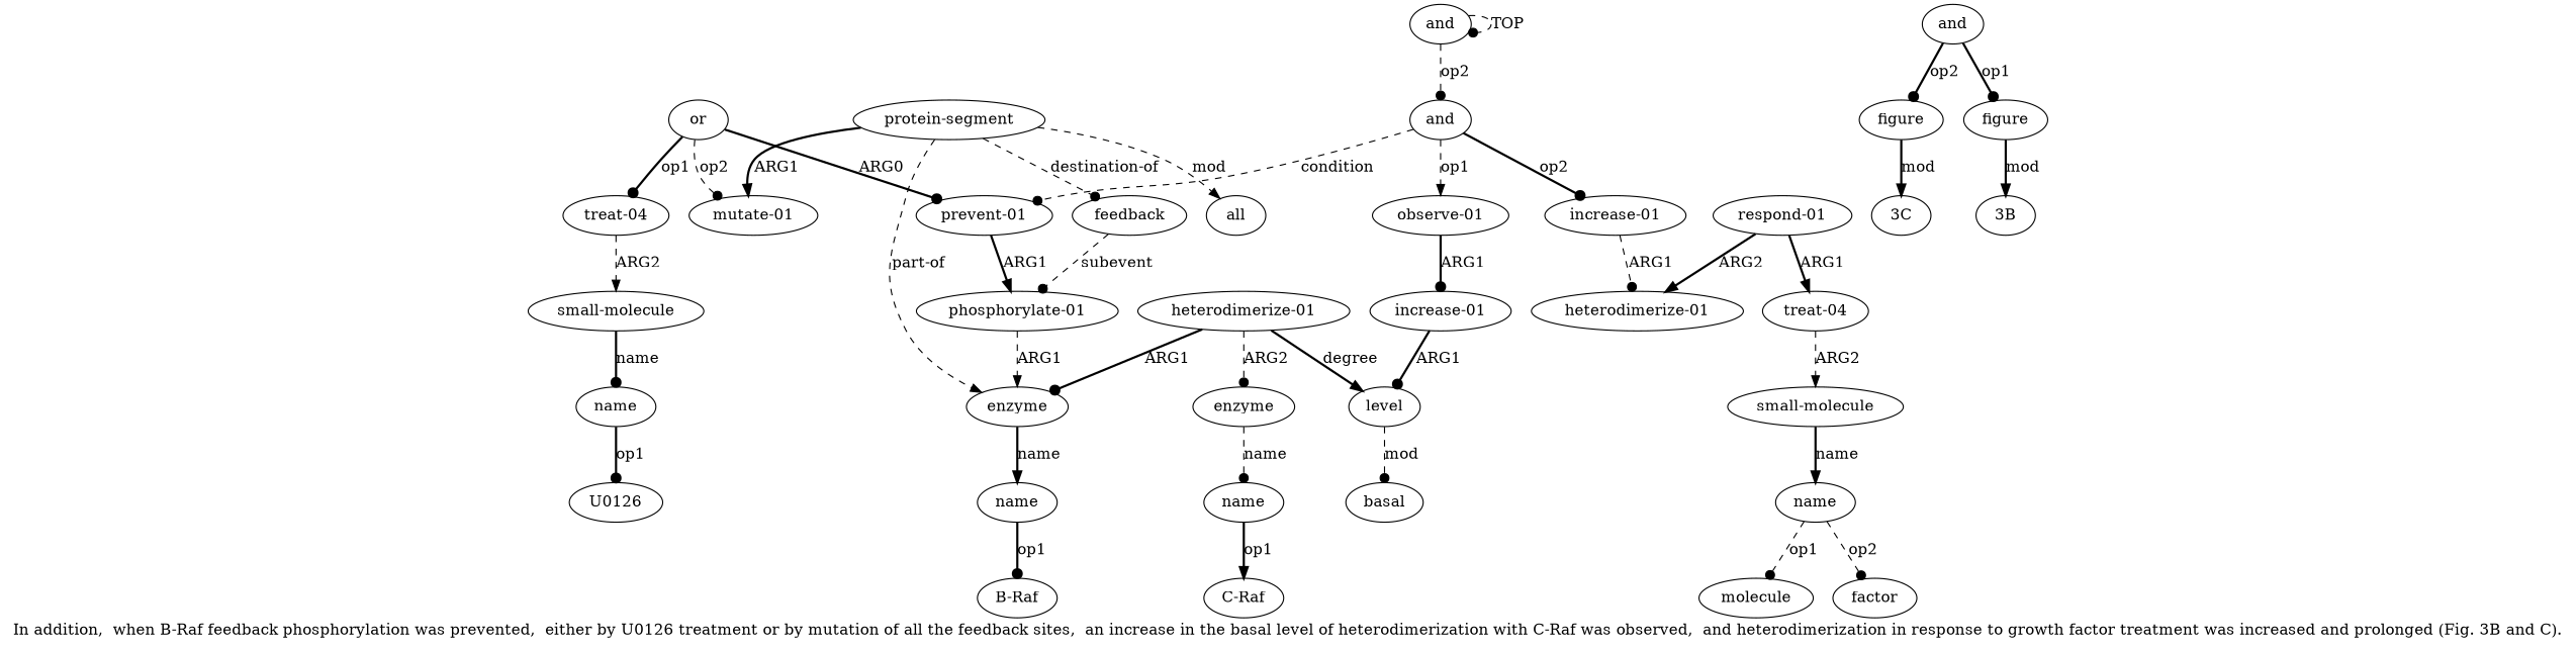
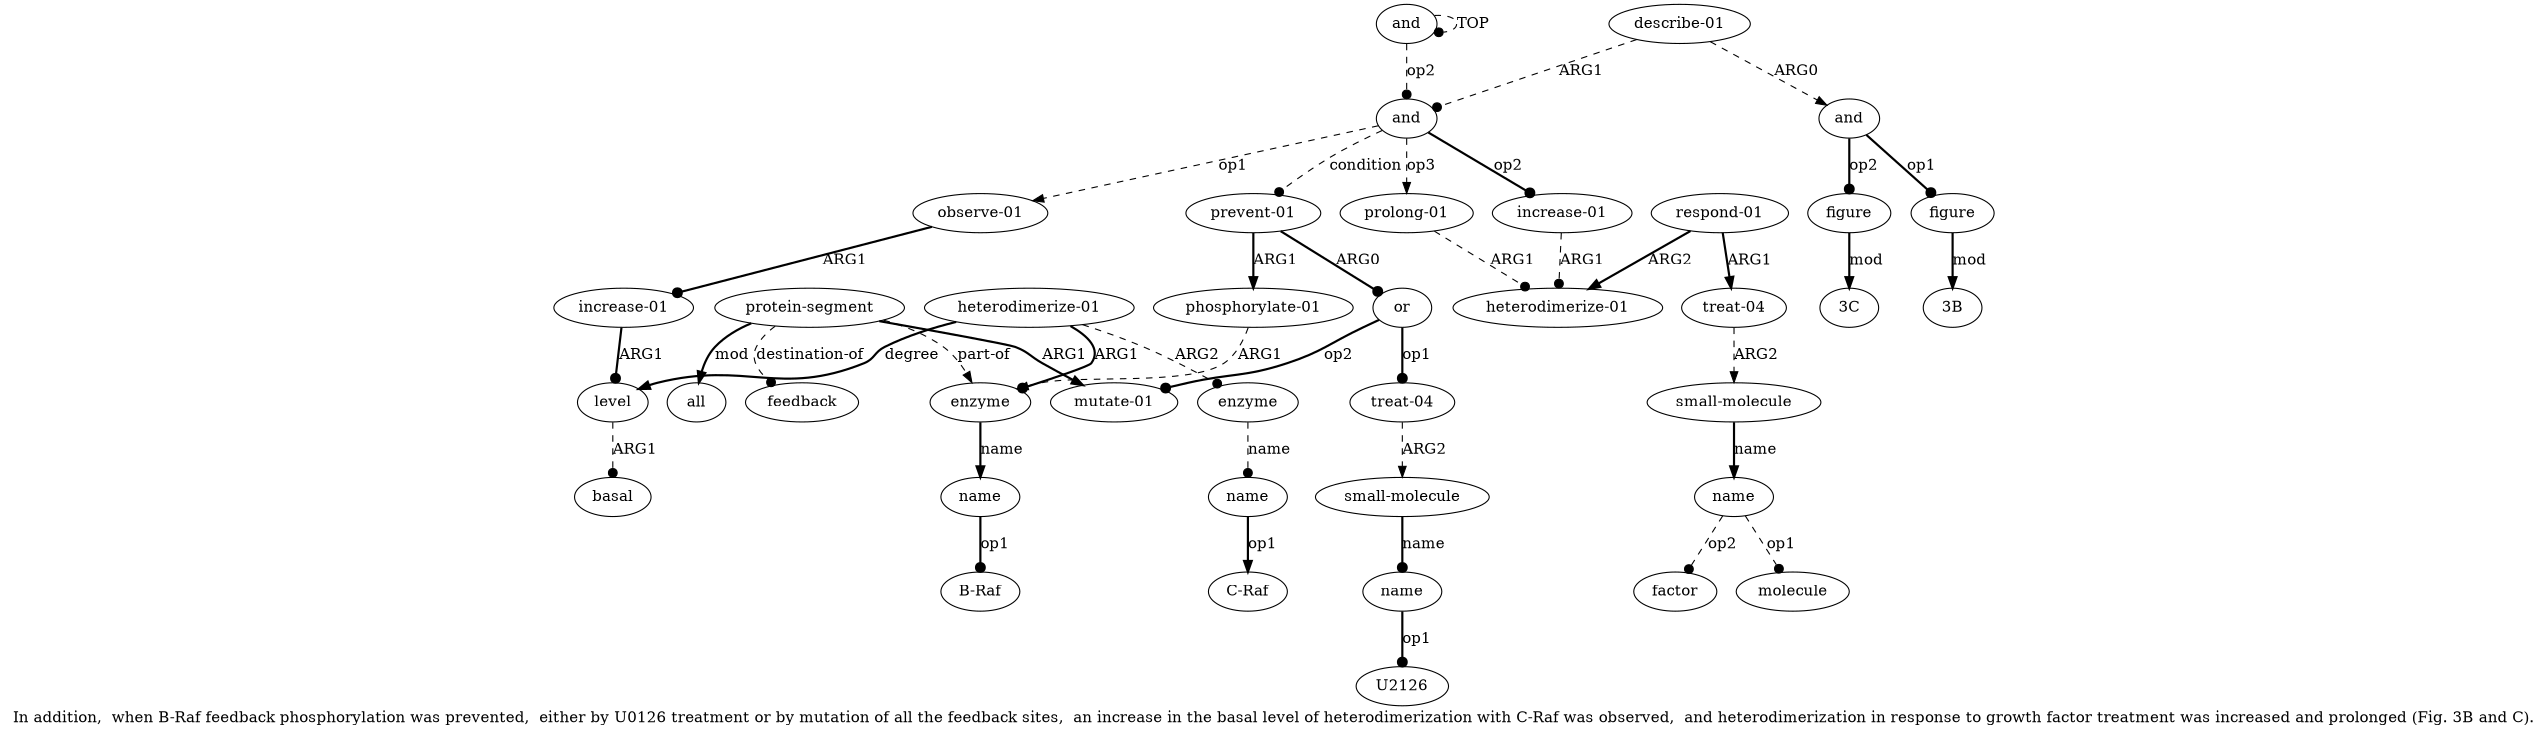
  digraph {
    label="In addition,  when B-Raf feedback phosphorylation was prevented,  either by U0126 treatment or by mutation of all the feedback sites,  an increase in the basal level of heterodimerization with C-Raf was observed,  and heterodimerization in response to growth factor treatment was increased and prolonged (Fig. 3B and C)."
    node [color=black gold_ind=-1 gold_label=name test_ind=-1 test_label=name]
    edge [arrowhead=dot color=black gold_label=ARG1 style=dashed test_label=ARG1]
    n1 [gold_ind=20 label=name test_ind=20]
-   n2 [gold_label=U0126 label=U0126 test_label=U0126]
+   n2 [gold_label=U0126 label=U2126 test_label=U0126]
    n3 [gold_ind=21 gold_label="mutate-01" label="mutate-01" test_ind=21 test_label="mutate-01"]
    n4 [gold_ind=22 gold_label="protein-segment" label="protein-segment" test_ind=22 test_label="protein-segment"]
    n5 [gold_ind=23 gold_label=all label=all test_ind=23 test_label=all]
    n6 [gold_ind=25 gold_label=enzyme label=enzyme test_ind=25 test_label=enzyme]
    n7 [gold_ind=27 gold_label=feedback label=feedback test_ind=27 test_label=feedback]
    n8 [gold_ind=26 label=name test_ind=26]
    n9 [gold_ind=24 gold_label="phosphorylate-01" label="phosphorylate-01" test_ind=24 test_label="phosphorylate-01"]
    n10 [gold_label="B-Raf" label="B-Raf" test_label="B-Raf"]
+   n11 [gold_ind=28 gold_label="describe-01" label="describe-01" test_ind=28 test_label="describe-01"]
    n12 [gold_ind=29 gold_label=and label=and test_ind=29 test_label=and]
    n13 [gold_ind=1 gold_label=and label=and test_ind=1 test_label=and]
    n14 [gold_ind=31 gold_label=figure label=figure test_ind=31 test_label=figure]
    n15 [gold_ind=30 gold_label=figure label=figure test_ind=30 test_label=figure]
+   n16 [gold_ind=15 gold_label="prolong-01" label="prolong-01" test_ind=15 test_label="prolong-01"]
    n17 [gold_ind=16 gold_label="prevent-01" label="prevent-01" test_ind=16 test_label="prevent-01"]
    n18 [gold_ind=2 gold_label="observe-01" label="observe-01" test_ind=2 test_label="observe-01"]
    n19 [gold_ind=9 gold_label="increase-01" label="increase-01" test_ind=9 test_label="increase-01"]
    n20 [gold_label="3C" label="3C" test_label="3C"]
    n21 [gold_label="3B" label="3B" test_label="3B"]
    n22 [gold_ind=10 gold_label="heterodimerize-01" label="heterodimerize-01" test_ind=10 test_label="heterodimerize-01"]
    n23 [gold_ind=17 gold_label=or label=or test_ind=17 test_label=or]
    n24 [gold_ind=3 gold_label="increase-01" label="increase-01" test_ind=3 test_label="increase-01"]
    n25 [gold_label=growth label=molecule test_label=growth]
    n26 [gold_ind=14 label=name test_ind=14]
    n27 [gold_label=factor label=factor test_label=factor]
    n28 [gold_ind=18 gold_label="treat-04" label="treat-04" test_ind=18 test_label="treat-04"]
    n29 [gold_ind=19 gold_label="small-molecule" label="small-molecule" test_ind=19 test_label="small-molecule"]
    n30 [gold_ind=11 gold_label="respond-01" label="respond-01" test_ind=11 test_label="respond-01"]
    n31 [gold_ind=12 gold_label="treat-04" label="treat-04" test_ind=12 test_label="treat-04"]
    n32 [gold_ind=13 gold_label="small-molecule" label="small-molecule" test_ind=13 test_label="small-molecule"]
    n33 [gold_ind=4 gold_label=level label=level test_ind=4 test_label=level]
    n34 [gold_ind=0 gold_label=and label=and test_ind=0 test_label=and]
    n35 [gold_ind=5 gold_label=basal label=basal test_ind=5 test_label=basal]
    n36 [gold_ind=7 gold_label=enzyme label=enzyme test_ind=7 test_label=enzyme]
    n37 [gold_ind=8 label=name test_ind=8]
    n38 [gold_label="C-Raf" label="C-Raf" test_label="C-Raf"]
    n39 [gold_ind=6 gold_label="heterodimerize-01" label="heterodimerize-01" test_ind=6 test_label="heterodimerize-01"]
    n1 -> n2 [gold_label=op1 label=op1 style=bold test_label=op1]
    n4 -> n3 [arrowhead=normal label=ARG1 style=bold]
-   n4 -> n5 [arrowhead=normal gold_label=mod label=mod test_label=mod]
+   n4 -> n5 [arrowhead=normal gold_label=mod label=mod style=bold test_label=mod]
    n4 -> n6 [arrowhead=normal gold_label="part-of" label="part-of" test_label="part-of"]
    n4 -> n7 [gold_label="destination-of" label="destination-of" test_label="destination-of"]
    n6 -> n8 [arrowhead=normal gold_label=name label=name style=bold test_label=name]
-   n7 -> n9 [gold_label=subevent label=subevent test_label=subevent]
    n8 -> n10 [gold_label=op1 label=op1 style=bold test_label=op1]
    n9 -> n6 [arrowhead=normal label=ARG1]
+   n11 -> n12 [arrowhead=normal gold_label=ARG0 label=ARG0 test_label=ARG0]
+   n11 -> n13 [label=ARG1]
    n12 -> n14 [gold_label=op2 label=op2 style=bold test_label=op2]
    n12 -> n15 [gold_label=op1 label=op1 style=bold test_label=op1]
+   n13 -> n16 [arrowhead=normal gold_label=op3 label=op3 test_label=op3]
    n13 -> n17 [gold_label=condition label=condition test_label=condition]
    n13 -> n18 [arrowhead=normal gold_label=op1 label=op1 test_label=op1]
    n13 -> n19 [gold_label=op2 label=op2 style=bold test_label=op2]
    n14 -> n20 [arrowhead=normal gold_label=mod label=mod style=bold test_label=mod]
    n15 -> n21 [arrowhead=normal gold_label=mod label=mod style=bold test_label=mod]
+   n16 -> n22 [label=ARG1]
    n17 -> n9 [arrowhead=normal label=ARG1 style=bold]
-   n23 -> n17 [gold_label=ARG0 label=ARG0 style=bold test_label=ARG0]
+   n17 -> n23 [gold_label=ARG0 label=ARG0 style=bold test_label=ARG0]
    n18 -> n24 [label=ARG1 style=bold]
    n19 -> n22 [label=ARG1]
-   n23 -> n3 [gold_label=op2 label=op2 test_label=op2]
+   n23 -> n3 [gold_label=op2 label=op2 style=bold test_label=op2]
    n23 -> n28 [gold_label=op1 label=op1 style=bold test_label=op1]
    n24 -> n33 [label=ARG1 style=bold]
    n26 -> n25 [gold_label=op1 label=op1 test_label=op1]
    n26 -> n27 [gold_label=op2 label=op2 test_label=op2]
    n28 -> n29 [arrowhead=normal gold_label=ARG2 label=ARG2 test_label=ARG2]
    n29 -> n1 [gold_label=name label=name style=bold test_label=name]
    n30 -> n22 [arrowhead=normal gold_label=ARG2 label=ARG2 style=bold test_label=ARG2]
    n30 -> n31 [arrowhead=normal label=ARG1 style=bold]
    n31 -> n32 [arrowhead=normal gold_label=ARG2 label=ARG2 test_label=ARG2]
    n32 -> n26 [arrowhead=normal gold_label=name label=name style=bold test_label=name]
-   n33 -> n35 [gold_label=mod label=mod test_label=mod]
+   n33 -> n35 [gold_label=mod label=ARG1 test_label=mod]
    n34 -> n13 [gold_label=op2 label=op2 test_label=op2]
    n34 -> n34 [gold_label=TOP label=TOP test_label=TOP]
    n36 -> n37 [gold_label=name label=name test_label=name]
    n37 -> n38 [arrowhead=normal gold_label=op1 label=op1 style=bold test_label=op1]
    n39 -> n6 [label=ARG1 style=bold]
    n39 -> n33 [arrowhead=normal gold_label=degree label=degree style=bold test_label=degree]
    n39 -> n36 [gold_label=ARG2 label=ARG2 test_label=ARG2]
  }
